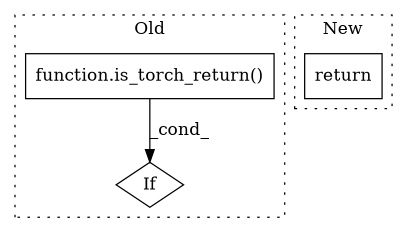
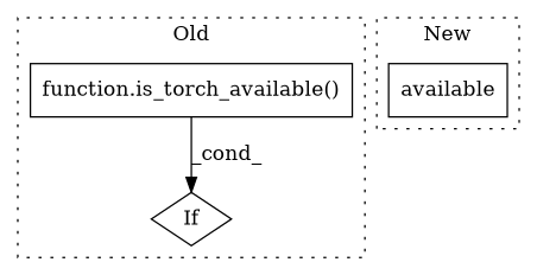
  digraph {
    node [shape=box]
-   n1 [a=75 l=20 label="function.is_torch_return()" s=7783]
+   n1 [a=75 l=20 label="function.is_torch_available()" s=7783]
    n2 [a=96 l=3 label=If s=7776 shape=diamond]
-   n3 [a=93 l=7 label=return s=7695]
+   n3 [a=93 l=7 label=available s=7695]
    subgraph cluster_1 {
      label=Old
      style=dotted
      n1
      n2
    }
    subgraph cluster_2 {
      label=New
      style=dotted
      n3
    }
    n1 -> n2 [label=_cond_]
  }
